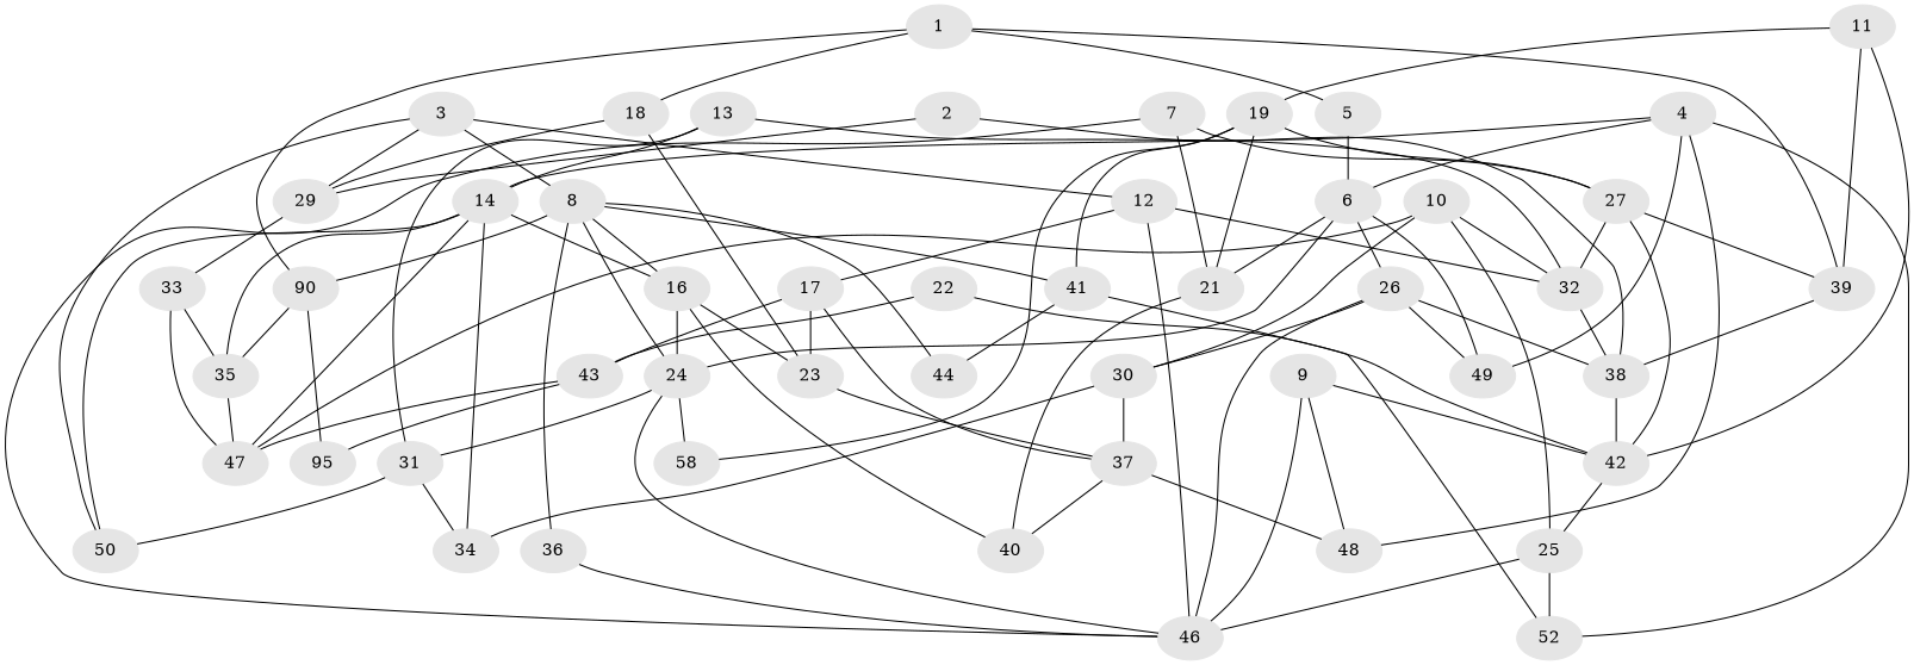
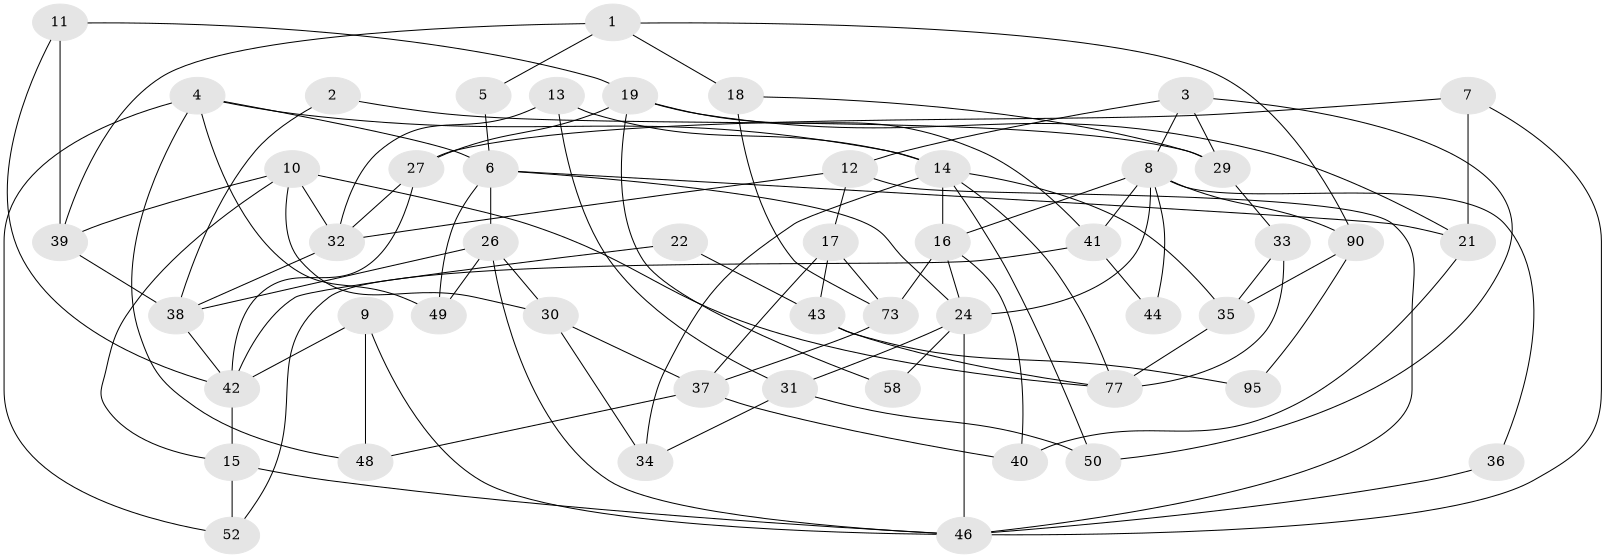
  graph {
    node [color=gray90 style=filled]
    1
    5
    18
    n4 [label=90]
    39
    6
    29
-   23
+   23 [label=73]
    35
    n10 [label=95]
    38
    2
    33
    42
    3
    8
    12
    50
    24
    41
    16
    36
    44
    46
    32
    17
    4
    14
    48
    49
    52
    21
    26
-   47
+   47 [label=77]
    34
    40
    31
    n38 [label=58]
    30
    7
    27
    9
-   15 [label=25]
+   15
    10
    37
    11
    19
    43
    13
    22
    1 -- 5
    1 -- 18
    1 -- n4
    1 -- 39
    5 -- 6
    18 -- 29
    18 -- 23
    n4 -- 35
    n4 -- n10
    39 -- 38
    6 -- 24
    6 -- 49
    6 -- 21
    6 -- 26
    29 -- 33
    23 -- 37
    35 -- 47
    38 -- 42
    2 -- 29
    2 -- 38
    33 -- 35
    33 -- 47
    42 -- 15
    3 -- 29
    3 -- 8
    3 -- 12
    3 -- 50
    8 -- n4
    8 -- 24
    8 -- 41
    8 -- 16
    8 -- 36
    8 -- 44
    12 -- 46
    12 -- 32
    12 -- 17
    24 -- 46
    24 -- 31
    24 -- n38
    41 -- 44
    41 -- 52
    16 -- 23
    16 -- 24
    16 -- 40
    36 -- 46
    32 -- 38
    17 -- 23
    17 -- 37
    17 -- 43
    4 -- 6
    4 -- 14
    4 -- 48
    4 -- 49
    4 -- 52
    14 -- 35
    14 -- 50
    14 -- 16
    14 -- 47
    14 -- 34
    21 -- 40
    26 -- 38
    26 -- 46
    26 -- 49
    26 -- 30
    31 -- 50
    31 -- 34
    30 -- 34
    30 -- 37
    7 -- 46
    7 -- 21
    7 -- 27
-   27 -- 39
+   10 -- 39
    27 -- 42
    27 -- 32
    9 -- 42
    9 -- 46
    9 -- 48
    15 -- 46
    15 -- 52
    10 -- 32
    10 -- 47
    10 -- 30
    10 -- 15
    37 -- 48
    37 -- 40
    11 -- 39
    11 -- 42
    11 -- 19
    19 -- 41
    19 -- 21
    19 -- n38
    19 -- 27
    43 -- n10
    43 -- 47
    13 -- 32
    13 -- 14
    13 -- 31
    22 -- 42
    22 -- 43
  }
